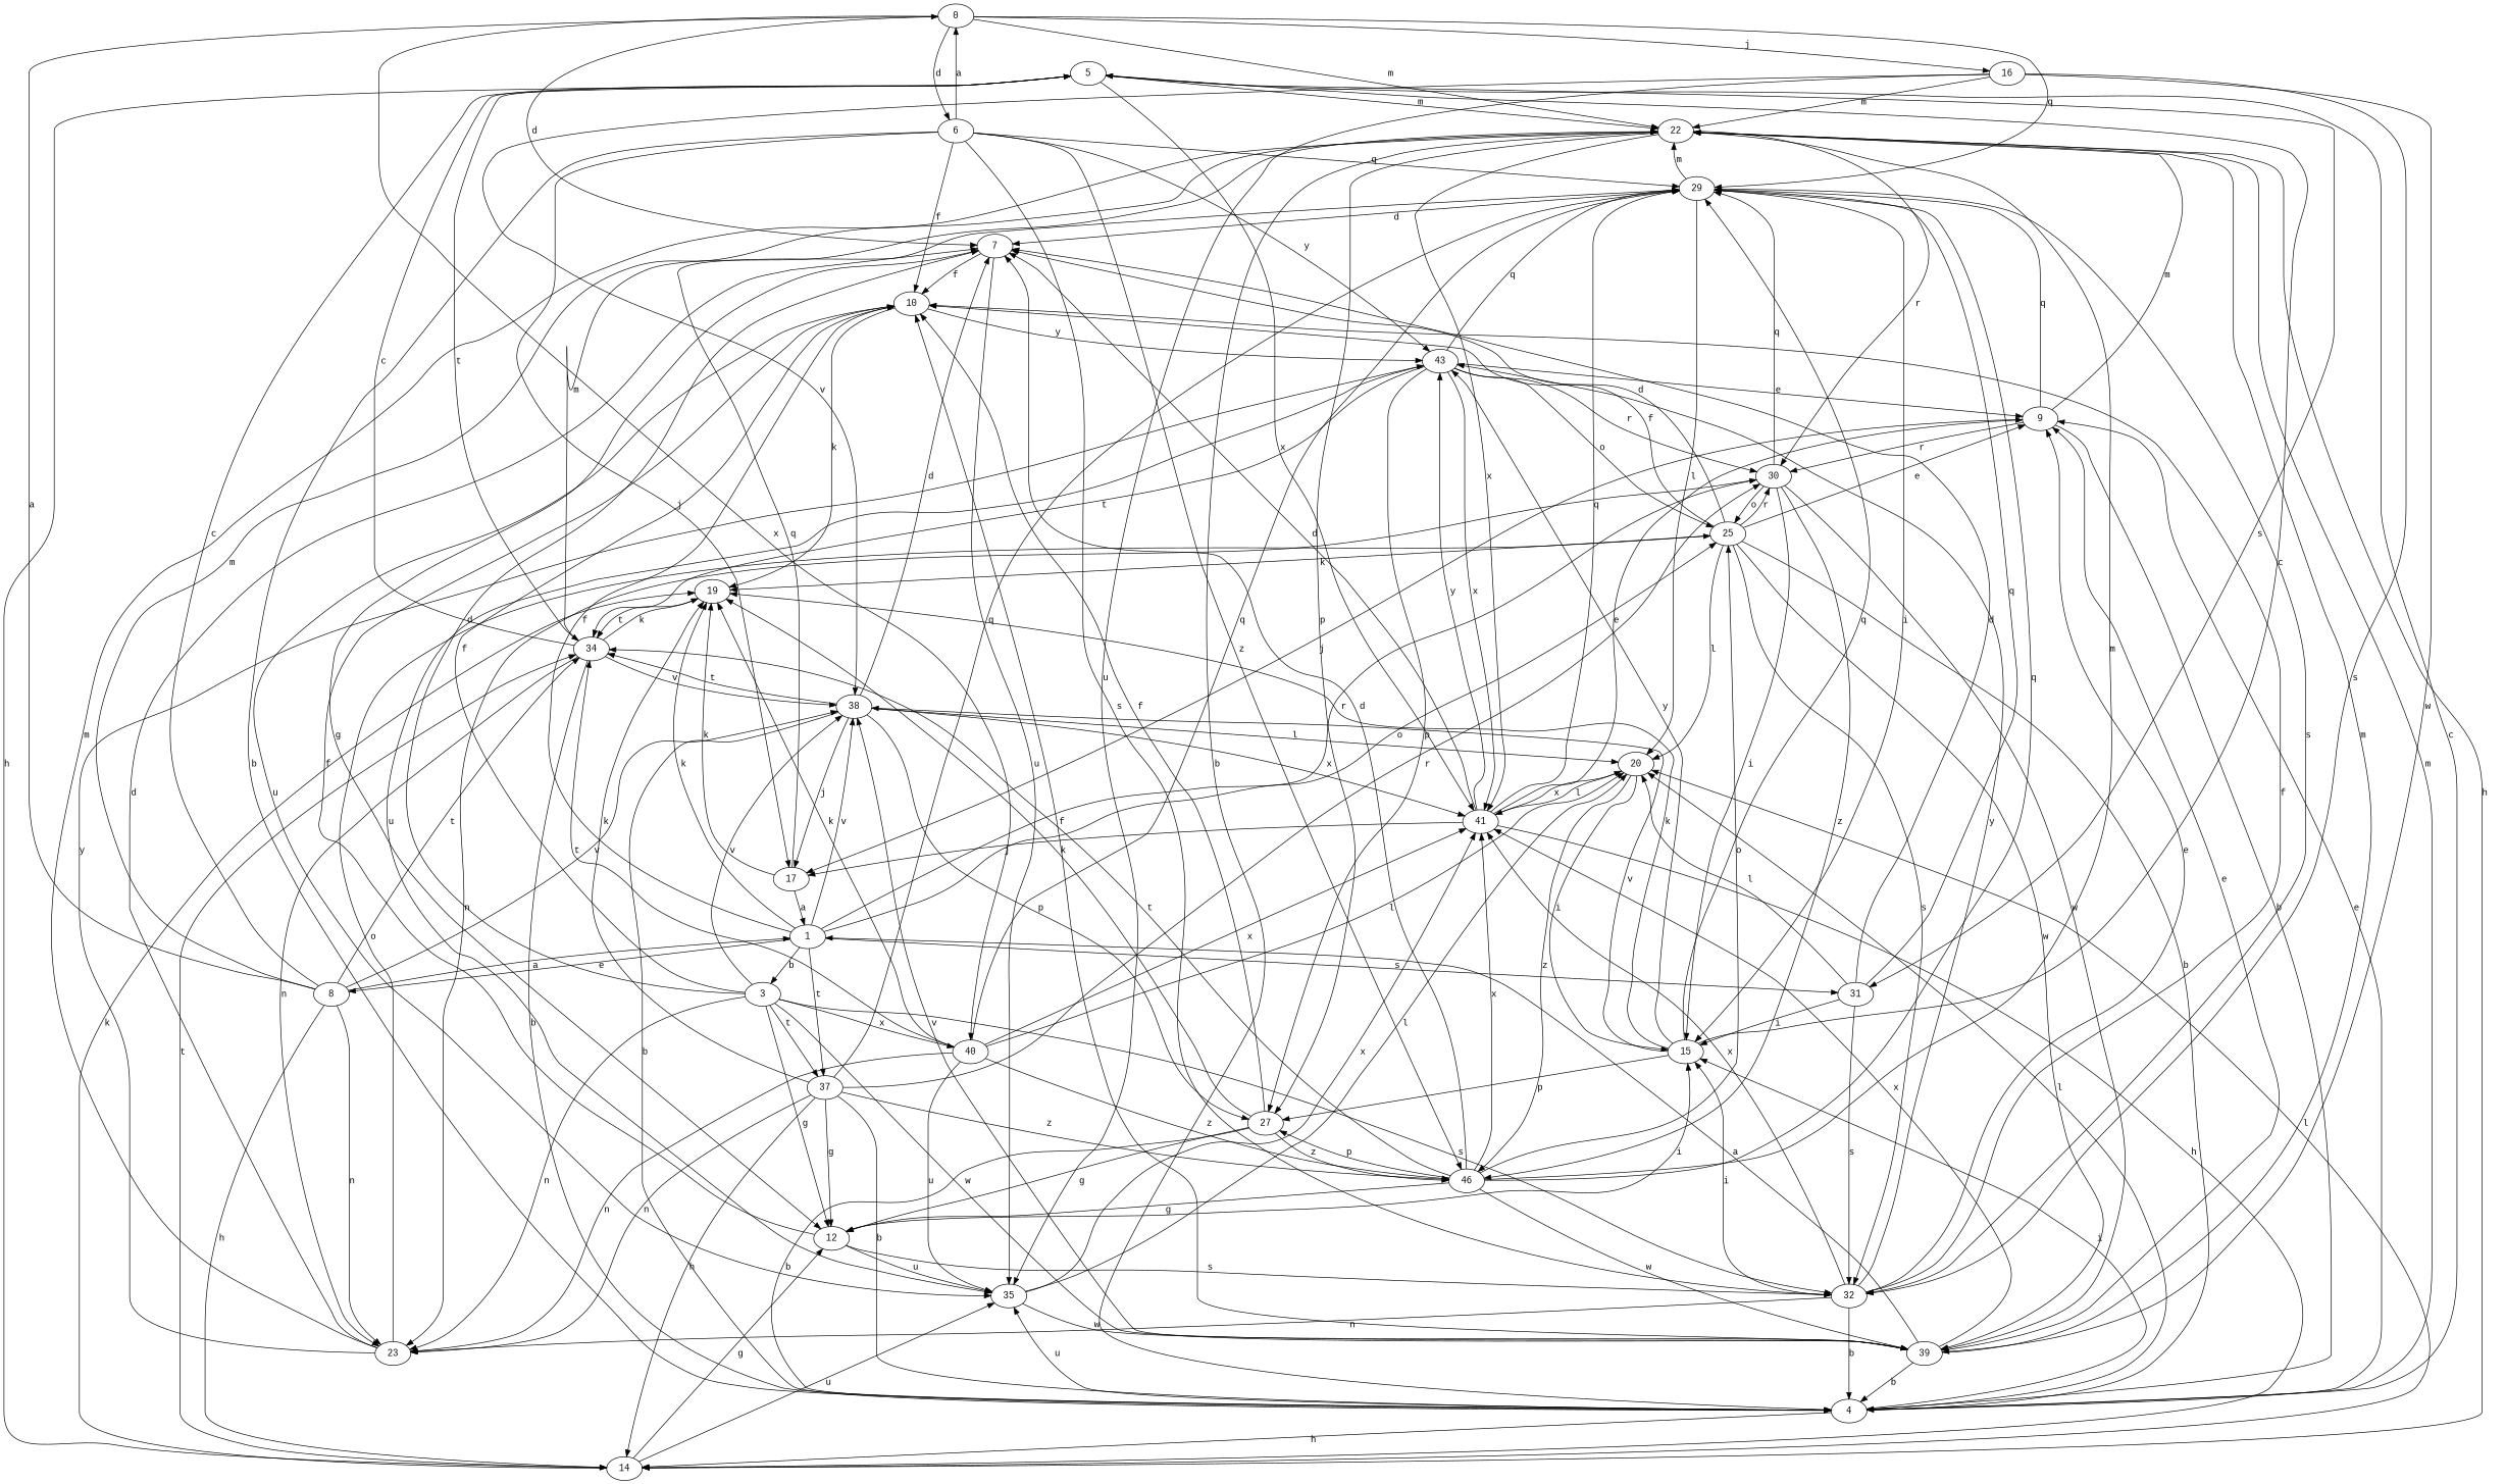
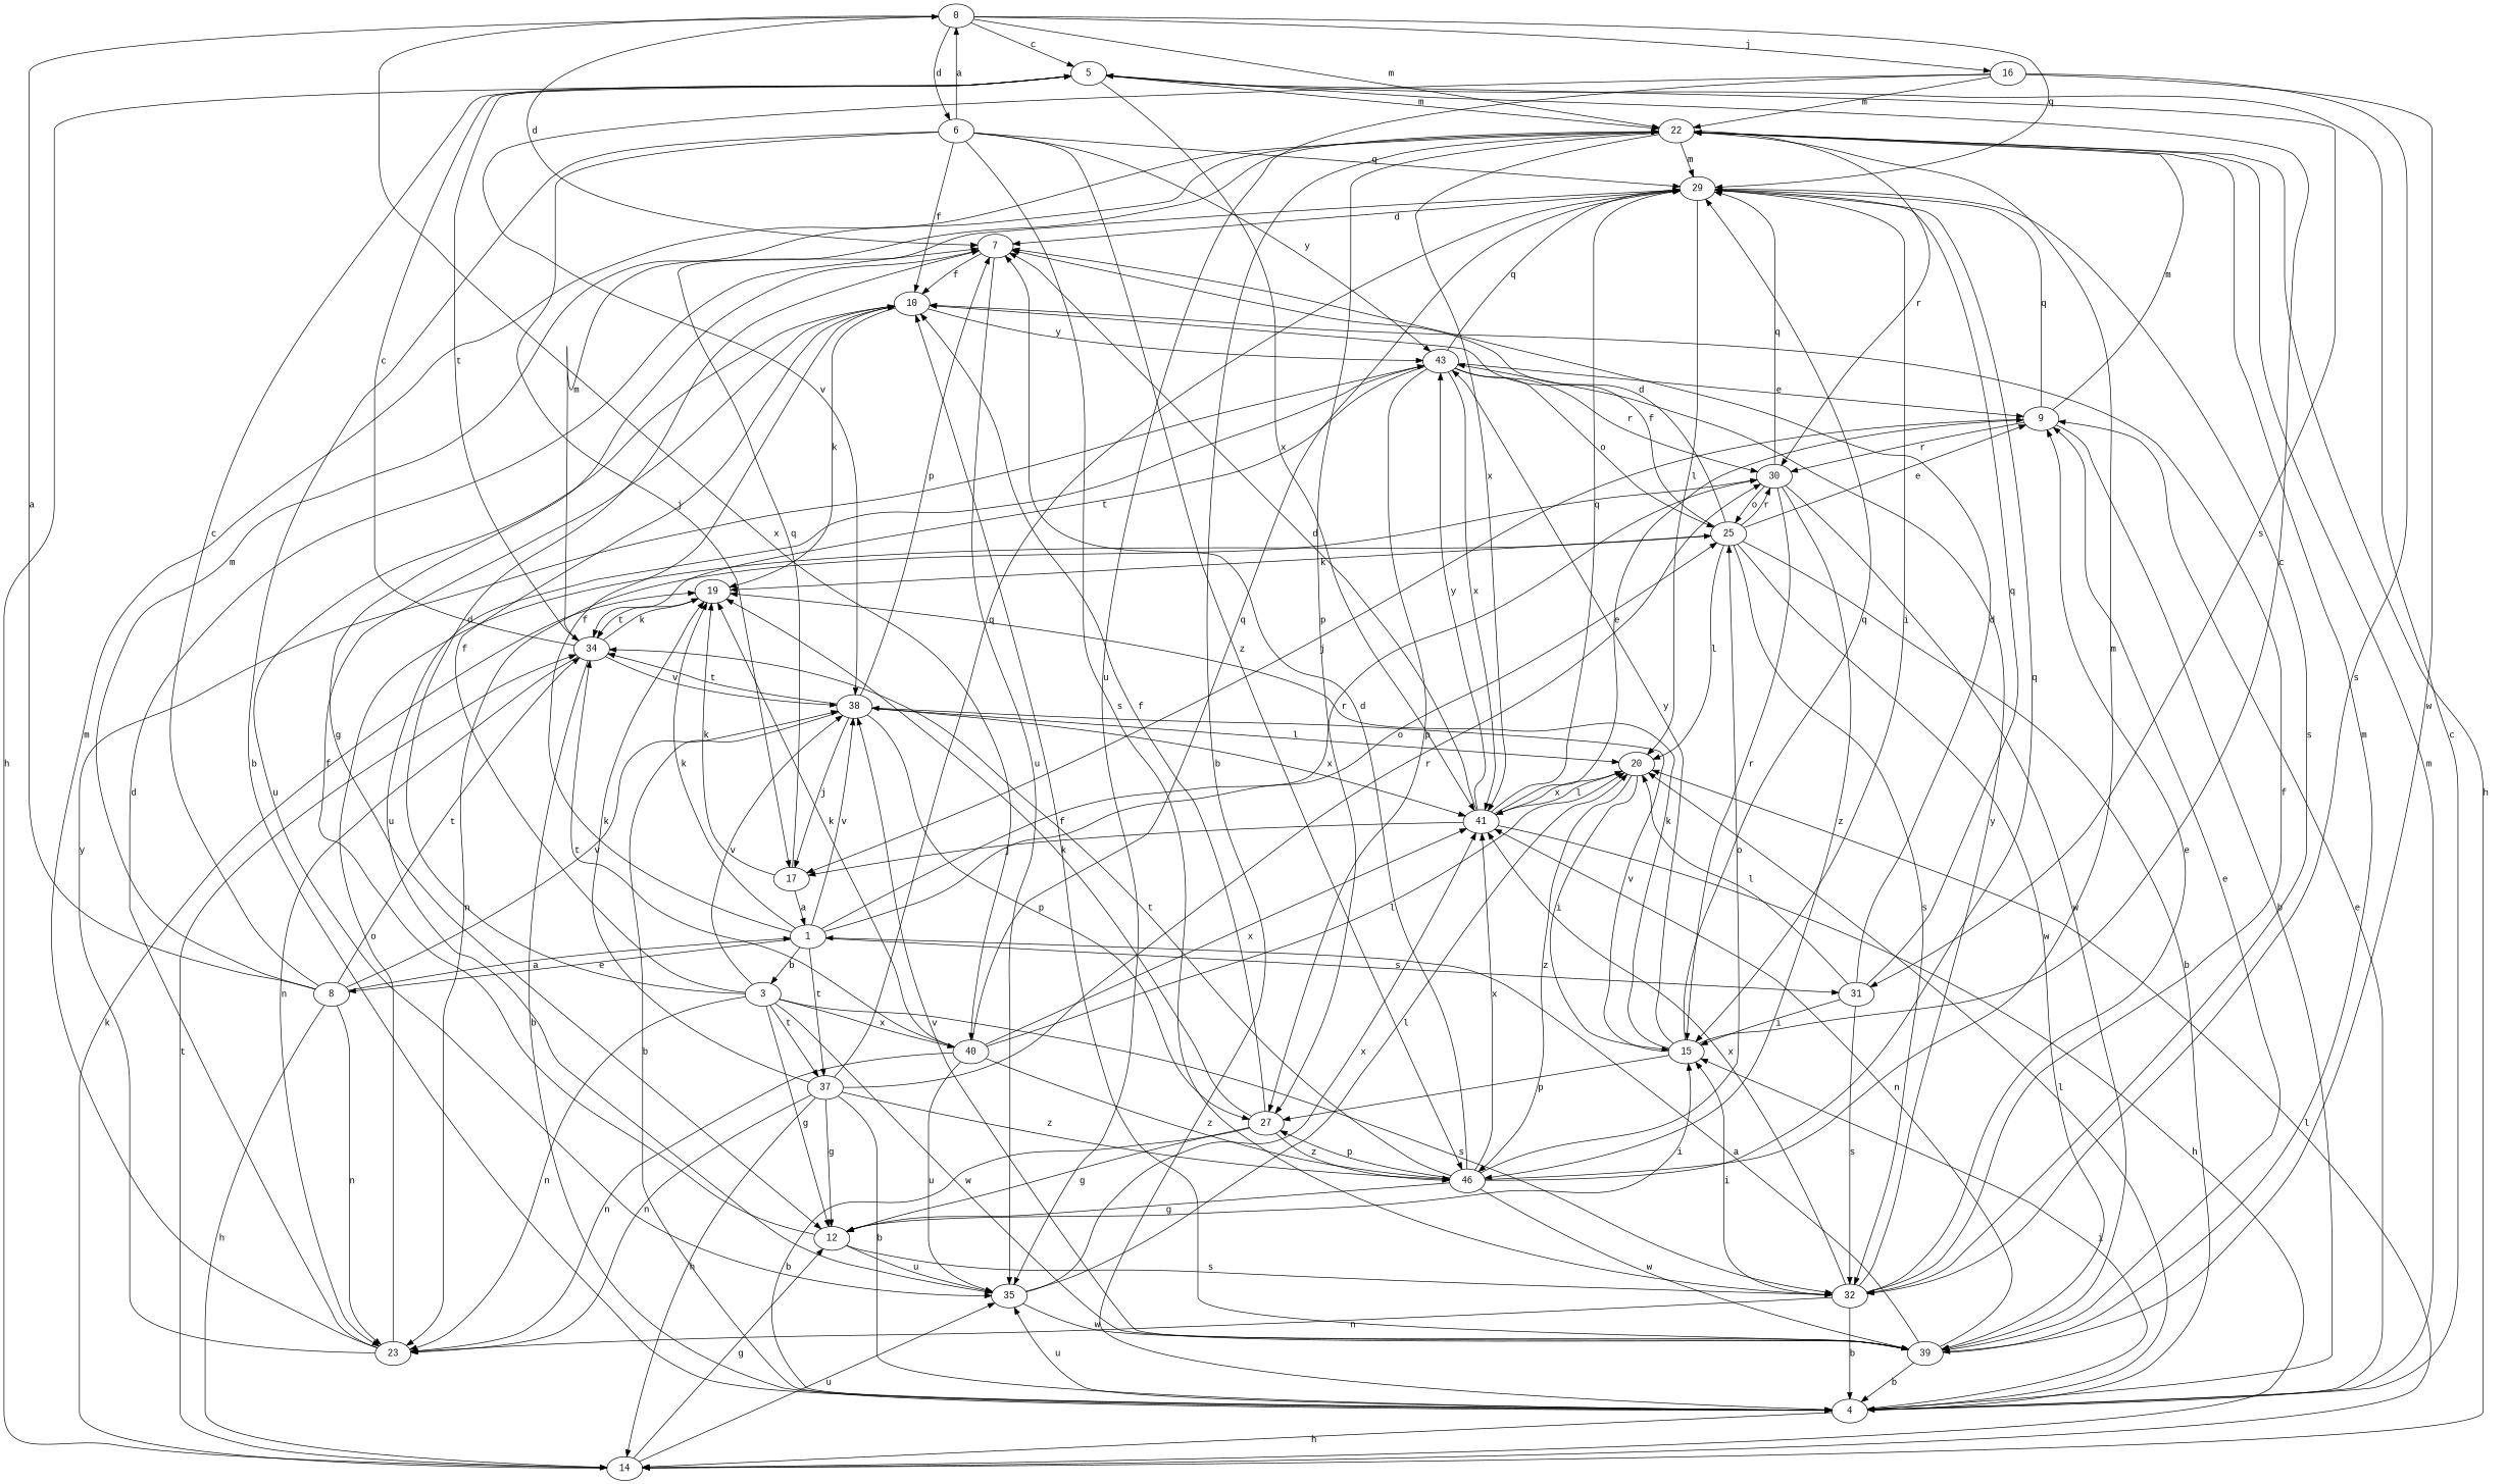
  strict digraph {
    fontname="Liberation Mono"
    node [fontname="Liberation Mono"]
    edge [fontname="Liberation Mono"]
    0
    5
    6
    7
    16
    22
    29
    40
    31
    14
    34
    41
    10
    4
    17
    32
    43
    46
    12
    35
    38
    39
    30
    27
    15
    20
    19
    23
    1
    3
    8
    n32 [label=25]
    n33 [label=37]
    9
+   0 -> 5 [label=c]
    0 -> 6 [label=d]
    0 -> 7 [label=d]
    0 -> 16 [label=j]
    0 -> 22 [label=m]
    0 -> 29 [label=q]
    0 -> 40 [label=x]
    5 -> 22 [label=m]
    5 -> 31 [label=s]
    5 -> 14 [label=h]
    5 -> 34 [label=t]
    5 -> 41 [label=x]
    6 -> 0 [label=a]
    6 -> 29 [label=q]
    6 -> 10 [label=f]
    6 -> 4 [label=b]
    6 -> 17 [label=j]
    6 -> 32 [label=s]
    6 -> 43 [label=y]
    6 -> 46 [label=z]
    7 -> 10 [label=f]
    7 -> 12 [label=g]
    7 -> 35 [label=u]
    16 -> 22 [label=m]
    16 -> 32 [label=s]
    16 -> 35 [label=u]
    16 -> 38 [label=v]
    16 -> 39 [label=w]
    22 -> 14 [label=h]
    22 -> 41 [label=x]
    22 -> 4 [label=b]
    22 -> 30 [label=r]
    22 -> 27 [label=p]
    29 -> 7 [label=d]
-   29 -> 22 [label=m]
+   22 -> 29 [label=m]
    29 -> 32 [label=s]
    29 -> 15 [label=i]
    29 -> 20 [label=l]
    40 -> 29 [label=q]
    40 -> 34 [label=t]
    40 -> 41 [label=x]
    40 -> 46 [label=z]
    40 -> 35 [label=u]
    40 -> 20 [label=l]
    40 -> 19 [label=k]
    40 -> 23 [label=n]
    31 -> 7 [label=d]
    31 -> 29 [label=q]
    31 -> 32 [label=s]
    31 -> 15 [label=i]
    31 -> 20 [label=l]
    14 -> 34 [label=t]
    14 -> 12 [label=g]
    14 -> 35 [label=u]
    14 -> 20 [label=l]
    14 -> 19 [label=k]
    34 -> 5 [label=c]
    34 -> 22 [label=m]
    34 -> 4 [label=b]
    34 -> 38 [label=v]
    34 -> 19 [label=k]
    34 -> 23 [label=n]
    41 -> 7 [label=d]
    41 -> 29 [label=q]
    41 -> 14 [label=h]
    41 -> 17 [label=j]
    41 -> 43 [label=y]
    41 -> 20 [label=l]
    41 -> 9 [label=e]
    10 -> 43 [label=y]
    10 -> 35 [label=u]
    10 -> 19 [label=k]
    4 -> 5 [label=c]
    4 -> 22 [label=m]
    4 -> 14 [label=h]
    4 -> 35 [label=u]
    4 -> 15 [label=i]
    4 -> 20 [label=l]
    4 -> 9 [label=e]
    17 -> 29 [label=q]
    17 -> 19 [label=k]
    17 -> 1 [label=a]
    32 -> 41 [label=x]
    32 -> 10 [label=f]
    32 -> 4 [label=b]
    32 -> 43 [label=y]
    32 -> 15 [label=i]
    32 -> 23 [label=n]
    32 -> 9 [label=e]
    43 -> 29 [label=q]
    43 -> 34 [label=t]
    43 -> 41 [label=x]
    43 -> 35 [label=u]
    43 -> 30 [label=r]
    43 -> 27 [label=p]
    43 -> n32 [label=o]
    43 -> 9 [label=e]
    46 -> 7 [label=d]
    46 -> 22 [label=m]
    46 -> 29 [label=q]
    46 -> 34 [label=t]
    46 -> 41 [label=x]
    46 -> 12 [label=g]
    46 -> 39 [label=w]
    46 -> 27 [label=p]
    46 -> n32 [label=o]
    12 -> 10 [label=f]
    12 -> 32 [label=s]
    12 -> 35 [label=u]
    12 -> 15 [label=i]
    35 -> 41 [label=x]
    35 -> 39 [label=w]
    35 -> 20 [label=l]
-   38 -> 7 [label=d]
+   38 -> 7 [label=p]
    38 -> 34 [label=t]
    38 -> 41 [label=x]
    38 -> 4 [label=b]
    38 -> 17 [label=j]
    38 -> 27 [label=p]
    38 -> 20 [label=l]
    39 -> 22 [label=m]
-   39 -> 41 [label=x]
+   39 -> 41 [label=n]
    39 -> 10 [label=f]
    39 -> 4 [label=b]
    39 -> 38 [label=v]
    39 -> 1 [label=a]
    39 -> 9 [label=e]
    30 -> 29 [label=q]
    30 -> 46 [label=z]
    30 -> 39 [label=w]
-   30 -> 15 [label=i]
+   30 -> 15 [label=r]
    30 -> 23 [label=n]
    30 -> n32 [label=o]
    27 -> 10 [label=f]
    27 -> 4 [label=b]
    27 -> 46 [label=z]
    27 -> 12 [label=g]
    27 -> 19 [label=k]
    15 -> 5 [label=c]
    15 -> 29 [label=q]
    15 -> 43 [label=y]
    15 -> 38 [label=v]
    15 -> 27 [label=p]
    15 -> 19 [label=k]
    20 -> 41 [label=x]
    20 -> 46 [label=z]
    20 -> 15 [label=i]
    19 -> 34 [label=t]
    23 -> 7 [label=d]
    23 -> 22 [label=m]
    23 -> 43 [label=y]
    23 -> n32 [label=o]
    1 -> 31 [label=s]
    1 -> 10 [label=f]
    1 -> 38 [label=v]
    1 -> 30 [label=r]
    1 -> 19 [label=k]
    1 -> 3 [label=b]
    1 -> 8 [label=e]
    1 -> n32 [label=o]
    1 -> n33 [label=t]
    3 -> 7 [label=d]
    3 -> 40 [label=x]
    3 -> 10 [label=f]
    3 -> 32 [label=s]
    3 -> 12 [label=g]
    3 -> 38 [label=v]
    3 -> 39 [label=w]
    3 -> 23 [label=n]
    3 -> n33 [label=t]
    8 -> 0 [label=a]
    8 -> 5 [label=c]
    8 -> 22 [label=m]
    8 -> 14 [label=h]
    8 -> 34 [label=t]
    8 -> 38 [label=v]
    8 -> 23 [label=n]
    8 -> 1 [label=a]
    n32 -> 7 [label=d]
    n32 -> 10 [label=f]
    n32 -> 4 [label=b]
    n32 -> 32 [label=s]
    n32 -> 39 [label=w]
    n32 -> 30 [label=r]
    n32 -> 20 [label=l]
    n32 -> 19 [label=k]
    n32 -> 9 [label=e]
    n33 -> 29 [label=q]
    n33 -> 14 [label=h]
    n33 -> 4 [label=b]
    n33 -> 46 [label=z]
    n33 -> 12 [label=g]
    n33 -> 30 [label=r]
    n33 -> 19 [label=k]
    n33 -> 23 [label=n]
    9 -> 22 [label=m]
    9 -> 29 [label=q]
    9 -> 4 [label=b]
    9 -> 17 [label=j]
    9 -> 30 [label=r]
  }
